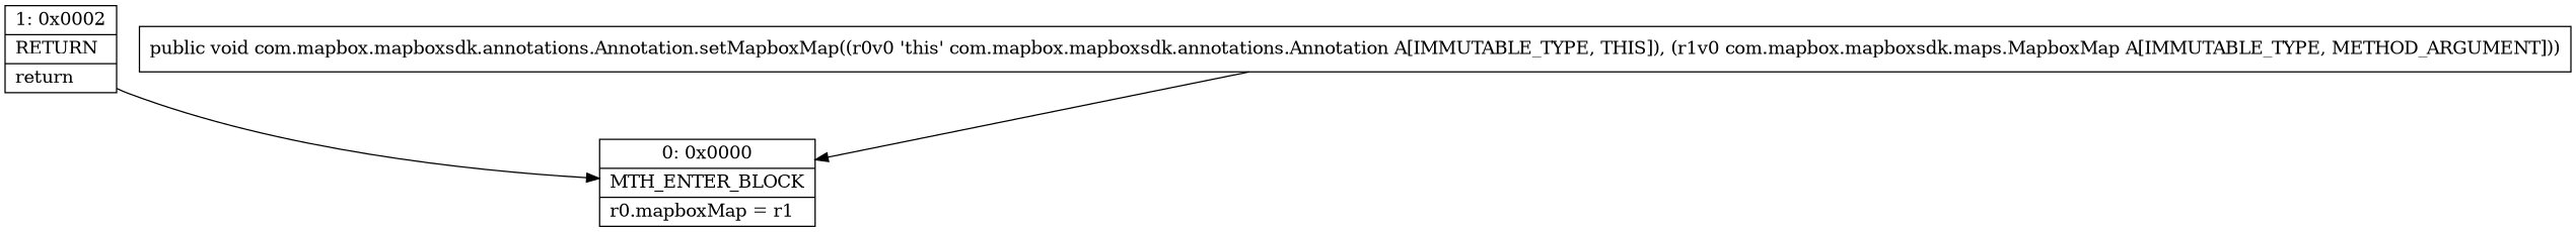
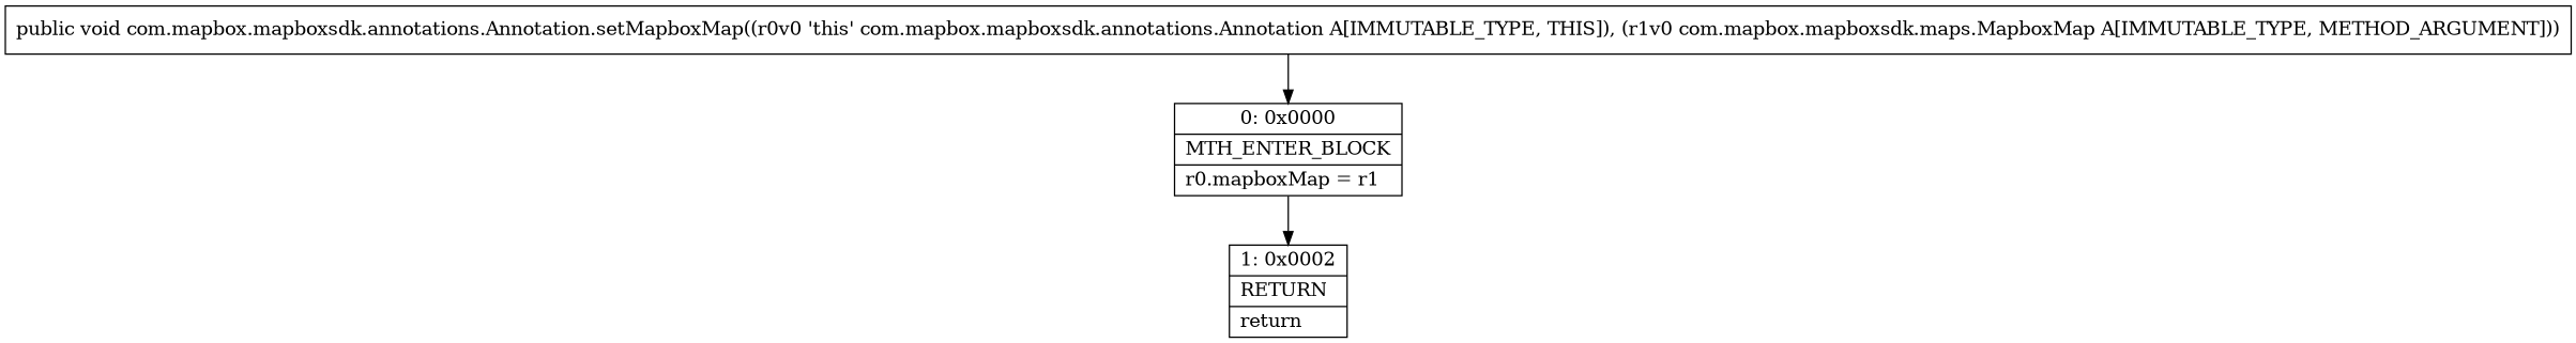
  digraph {
    node [shape=record]
    n1 [label="{0\:\ 0x0000|MTH_ENTER_BLOCK\l|r0.mapboxMap = r1\l}"]
    n2 [label="{1\:\ 0x0002|RETURN\l|return\l}"]
    n3 [label="{public void com.mapbox.mapboxsdk.annotations.Annotation.setMapboxMap((r0v0 'this' com.mapbox.mapboxsdk.annotations.Annotation A[IMMUTABLE_TYPE, THIS]), (r1v0 com.mapbox.mapboxsdk.maps.MapboxMap A[IMMUTABLE_TYPE, METHOD_ARGUMENT])) }"]
-   n2 -> n1
+   n1 -> n2
    n3 -> n1
  }
